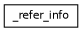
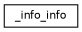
  digraph {
    rankdir=TB
-   n1 [color=black fillcolor=white fontname=Helvetica fontsize=10 height=0.2 label=_refer_info shape=record style=filled width=0.4]
+   n1 [color=black fillcolor=white fontname=Helvetica fontsize=10 height=0.2 label=_info_info shape=record style=filled width=0.4]
  }
